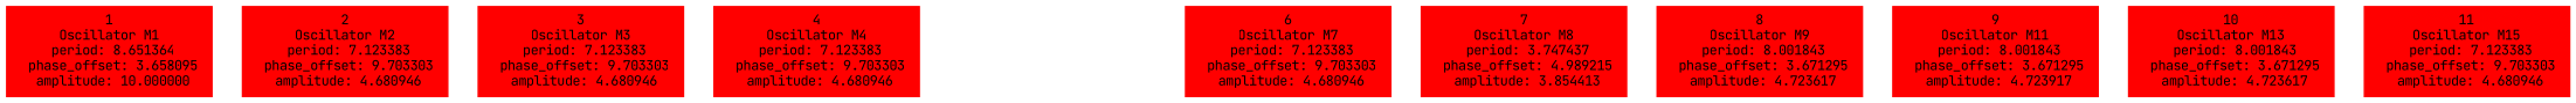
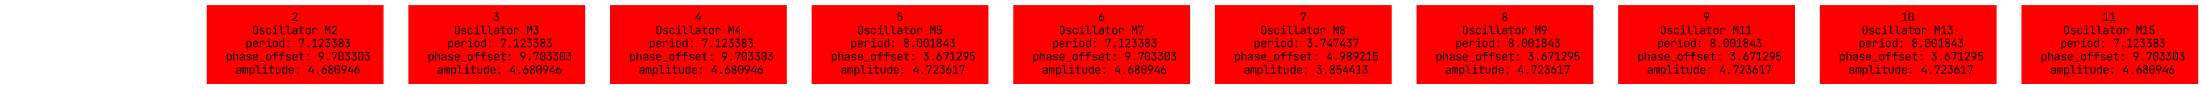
  digraph {
    forcelabels=true
    fontname="JetBrains Mono"
    node [color=red fontsize=8 shape=box style=filled fontname="JetBrains Mono"]
-   n1 [label=<1<BR />Oscillator M1<BR /> period: 8.651364<BR /> phase_offset: 3.658095<BR /> amplitude: 10.000000>]
    n2 [label=<2<BR />Oscillator M2<BR /> period: 7.123383<BR /> phase_offset: 9.703303<BR /> amplitude: 4.680946>]
    n3 [label=<3<BR />Oscillator M3<BR /> period: 7.123383<BR /> phase_offset: 9.703303<BR /> amplitude: 4.680946>]
    n4 [label=<4<BR />Oscillator M4<BR /> period: 7.123383<BR /> phase_offset: 9.703303<BR /> amplitude: 4.680946>]
+   n5 [label=<5<BR />Oscillator M5<BR /> period: 8.001843<BR /> phase_offset: 3.671295<BR /> amplitude: 4.723617>]
    n6 [label=<6<BR />Oscillator M7<BR /> period: 7.123383<BR /> phase_offset: 9.703303<BR /> amplitude: 4.680946>]
    n7 [label=<7<BR />Oscillator M8<BR /> period: 3.747437<BR /> phase_offset: 4.989215<BR /> amplitude: 3.854413>]
    n8 [label=<8<BR />Oscillator M9<BR /> period: 8.001843<BR /> phase_offset: 3.671295<BR /> amplitude: 4.723617>]
-   n9 [label=<9<BR />Oscillator M11<BR /> period: 8.001843<BR /> phase_offset: 3.671295<BR /> amplitude: 4.723917>]
+   n9 [label=<9<BR />Oscillator M11<BR /> period: 8.001843<BR /> phase_offset: 3.671295<BR /> amplitude: 4.723617>]
    n10 [label=<10<BR />Oscillator M13<BR /> period: 8.001843<BR /> phase_offset: 3.671295<BR /> amplitude: 4.723617>]
    n11 [label=<11<BR />Oscillator M15<BR /> period: 7.123383<BR /> phase_offset: 9.703303<BR /> amplitude: 4.680946>]
  }
